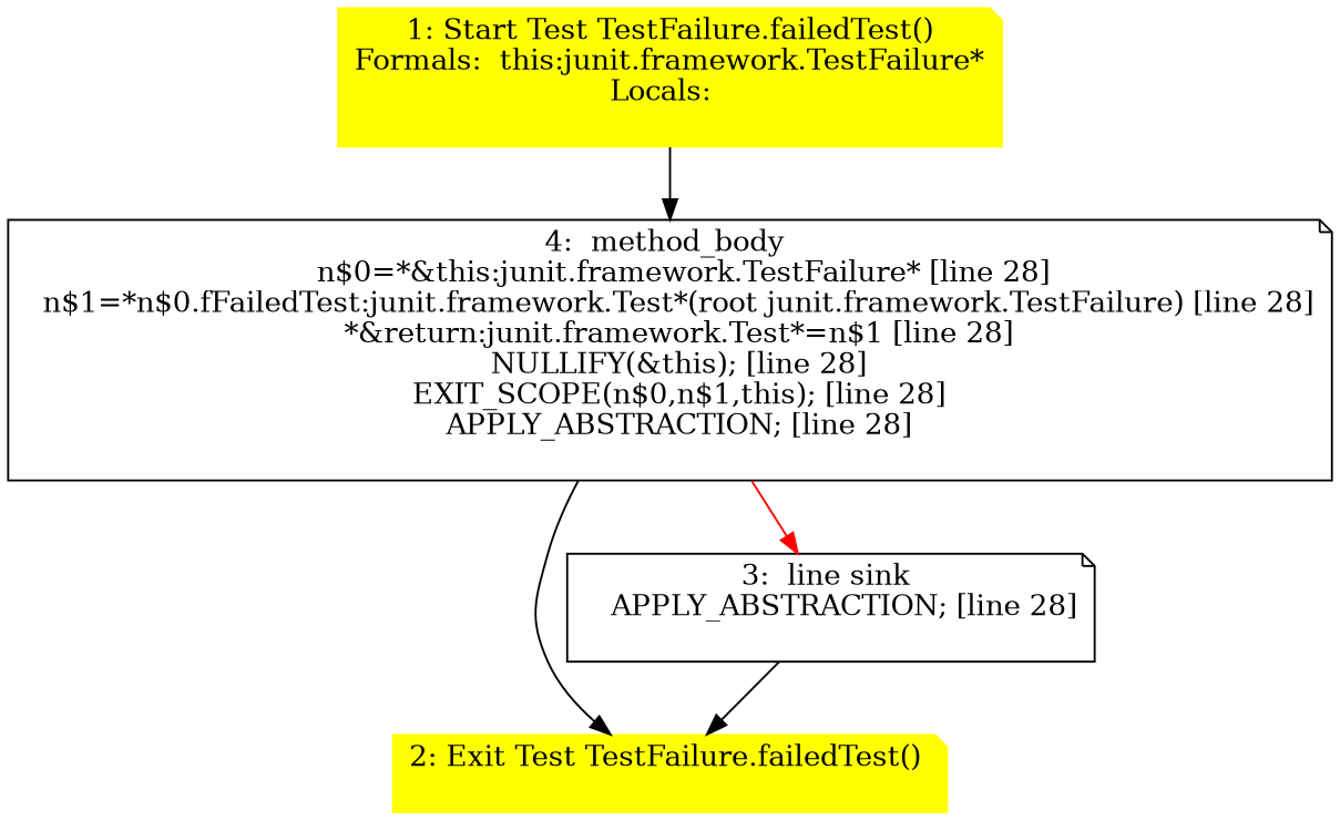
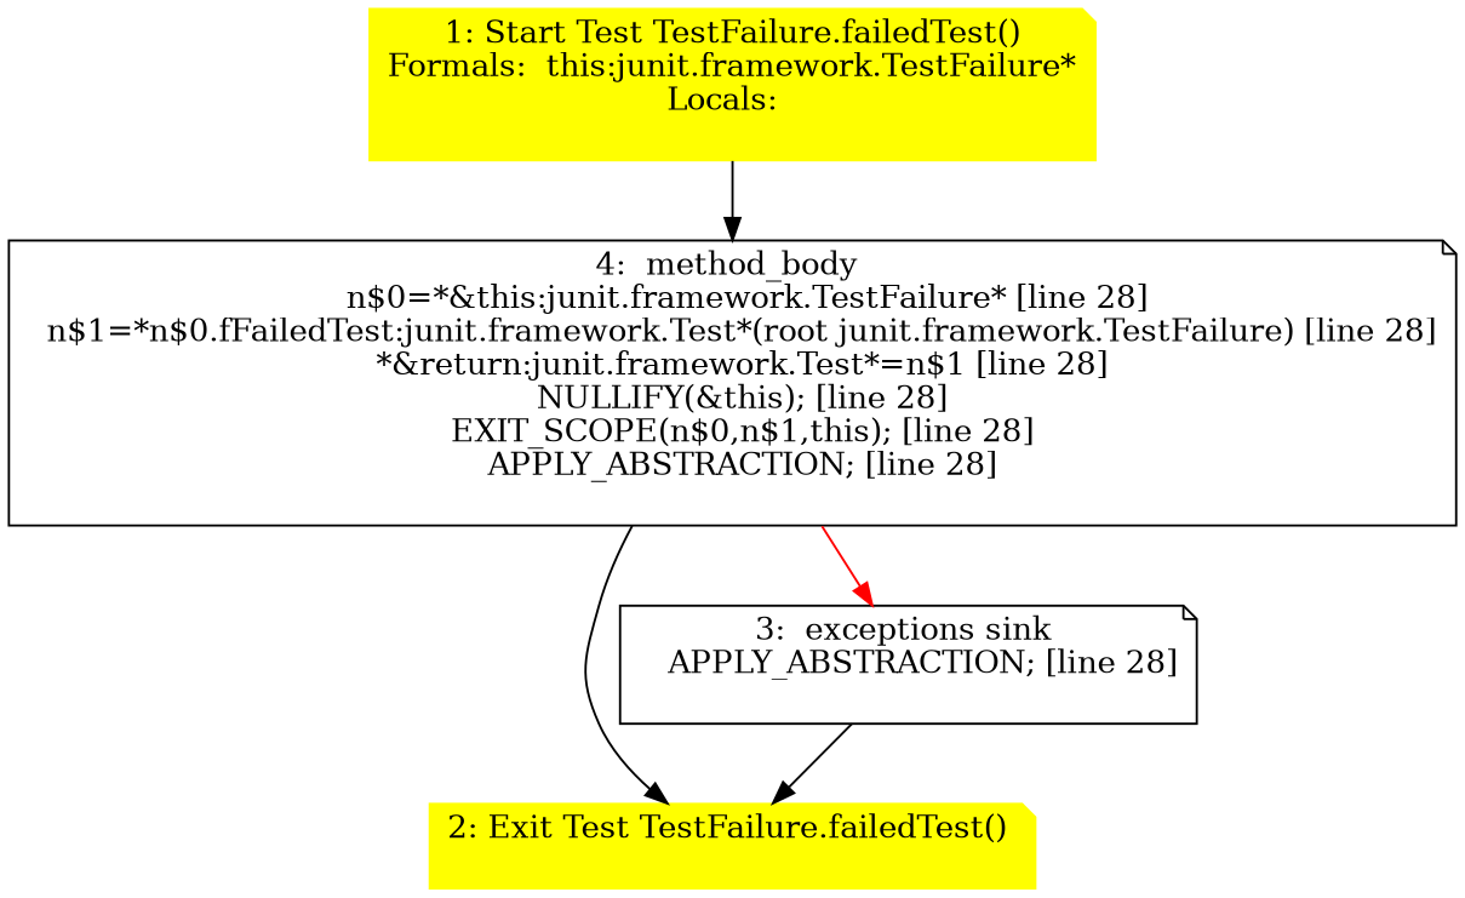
  digraph {
    node [shape=note]
    n1 [color=yellow label="1: Start Test TestFailure.failedTest()\nFormals:  this:junit.framework.TestFailure*\nLocals:  \n  " style=filled]
    n2 [label="4:  method_body \n   n$0=*&this:junit.framework.TestFailure* [line 28]\n  n$1=*n$0.fFailedTest:junit.framework.Test*(root junit.framework.TestFailure) [line 28]\n  *&return:junit.framework.Test*=n$1 [line 28]\n  NULLIFY(&this); [line 28]\n  EXIT_SCOPE(n$0,n$1,this); [line 28]\n  APPLY_ABSTRACTION; [line 28]\n "]
    n3 [color=yellow label="2: Exit Test TestFailure.failedTest() \n  " style=filled]
-   n4 [label="3:  line sink \n   APPLY_ABSTRACTION; [line 28]\n "]
+   n4 [label="3:  exceptions sink \n   APPLY_ABSTRACTION; [line 28]\n "]
    n1 -> n2
    n2 -> n3
    n2 -> n4 [color=red]
    n4 -> n3
  }
